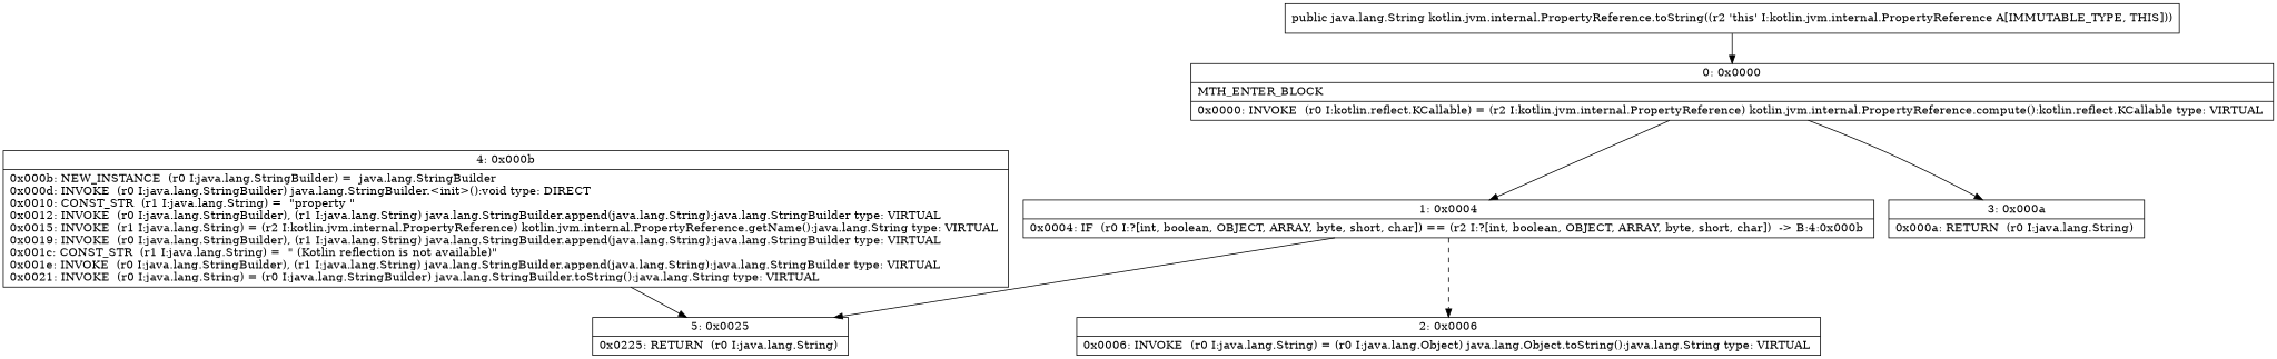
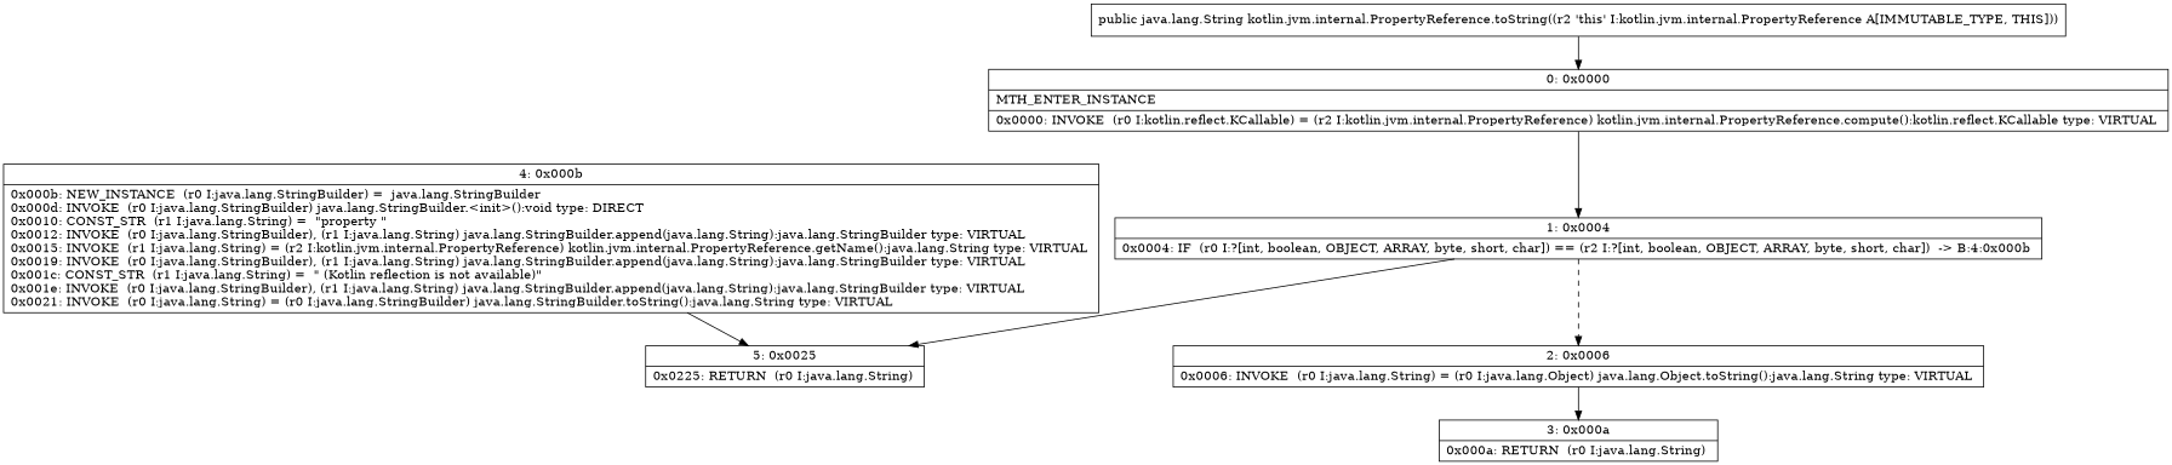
  digraph {
    node [shape=record]
-   n1 [label="{0\:\ 0x0000|MTH_ENTER_BLOCK\l|0x0000: INVOKE  (r0 I:kotlin.reflect.KCallable) = (r2 I:kotlin.jvm.internal.PropertyReference) kotlin.jvm.internal.PropertyReference.compute():kotlin.reflect.KCallable type: VIRTUAL \l}"]
+   n1 [label="{0\:\ 0x0000|MTH_ENTER_INSTANCE\l|0x0000: INVOKE  (r0 I:kotlin.reflect.KCallable) = (r2 I:kotlin.jvm.internal.PropertyReference) kotlin.jvm.internal.PropertyReference.compute():kotlin.reflect.KCallable type: VIRTUAL \l}"]
    n2 [label="{1\:\ 0x0004|0x0004: IF  (r0 I:?[int, boolean, OBJECT, ARRAY, byte, short, char]) == (r2 I:?[int, boolean, OBJECT, ARRAY, byte, short, char])  \-\> B:4:0x000b \l}"]
    n3 [label="{2\:\ 0x0006|0x0006: INVOKE  (r0 I:java.lang.String) = (r0 I:java.lang.Object) java.lang.Object.toString():java.lang.String type: VIRTUAL \l}"]
    n4 [label="{5\:\ 0x0025|0x0225: RETURN  (r0 I:java.lang.String) \l}"]
    n5 [label="{3\:\ 0x000a|0x000a: RETURN  (r0 I:java.lang.String) \l}"]
    n6 [label="{4\:\ 0x000b|0x000b: NEW_INSTANCE  (r0 I:java.lang.StringBuilder) =  java.lang.StringBuilder \l0x000d: INVOKE  (r0 I:java.lang.StringBuilder) java.lang.StringBuilder.\<init\>():void type: DIRECT \l0x0010: CONST_STR  (r1 I:java.lang.String) =  \"property \" \l0x0012: INVOKE  (r0 I:java.lang.StringBuilder), (r1 I:java.lang.String) java.lang.StringBuilder.append(java.lang.String):java.lang.StringBuilder type: VIRTUAL \l0x0015: INVOKE  (r1 I:java.lang.String) = (r2 I:kotlin.jvm.internal.PropertyReference) kotlin.jvm.internal.PropertyReference.getName():java.lang.String type: VIRTUAL \l0x0019: INVOKE  (r0 I:java.lang.StringBuilder), (r1 I:java.lang.String) java.lang.StringBuilder.append(java.lang.String):java.lang.StringBuilder type: VIRTUAL \l0x001c: CONST_STR  (r1 I:java.lang.String) =  \" (Kotlin reflection is not available)\" \l0x001e: INVOKE  (r0 I:java.lang.StringBuilder), (r1 I:java.lang.String) java.lang.StringBuilder.append(java.lang.String):java.lang.StringBuilder type: VIRTUAL \l0x0021: INVOKE  (r0 I:java.lang.String) = (r0 I:java.lang.StringBuilder) java.lang.StringBuilder.toString():java.lang.String type: VIRTUAL \l}"]
    n7 [label="{public java.lang.String kotlin.jvm.internal.PropertyReference.toString((r2 'this' I:kotlin.jvm.internal.PropertyReference A[IMMUTABLE_TYPE, THIS])) }"]
    n1 -> n2
    n2 -> n3 [style=dashed]
    n2 -> n4
-   n1 -> n5
+   n3 -> n5
    n6 -> n4
    n7 -> n1
  }
